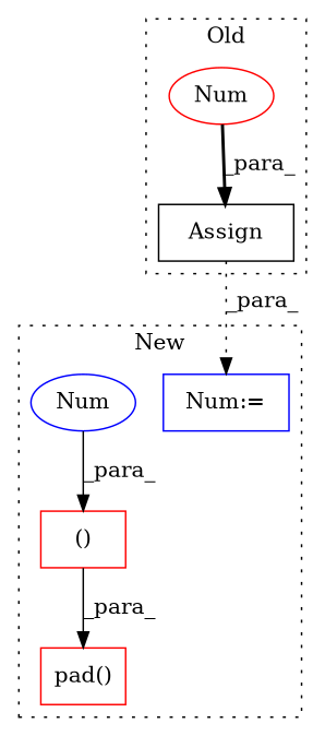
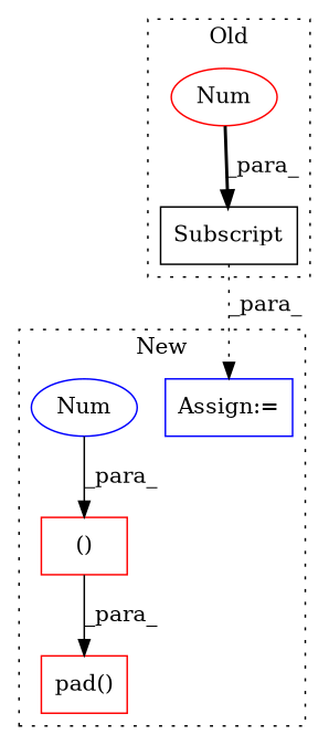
  digraph {
    node [a=76 color=red l=3 shape=box]
    edge [style=solid]
-   n1 [a=63 color=black l="11,0" label=Assign s="1511,0"]
+   n1 [a=63 color=black l="11,0" label=Subscript s="1511,0"]
    n2 [l=2 label=Num s=1519 shape=ellipse]
    n3 [a=75 l="6,15" label="pad()" s="3125,3151"]
-   n4 [a=68 color=blue label="Num:=" s=3122]
+   n4 [a=68 color=blue label="Assign:=" s=3122]
    n5 [a=54 label="()" s=3147]
    n6 [color=blue l=1 label=Num s=3146 shape=ellipse]
    subgraph cluster_1 {
      label=Old
      style=dotted
      n1
      n2
    }
    subgraph cluster_2 {
      label=New
      style=dotted
      n3
      n4
      n5
      n6
    }
    n1 -> n4 [label=_para_ style=dotted]
    n2 -> n1 [label=_para_ style=bold]
    n5 -> n3 [label=_para_]
    n6 -> n5 [label=_para_]
  }
